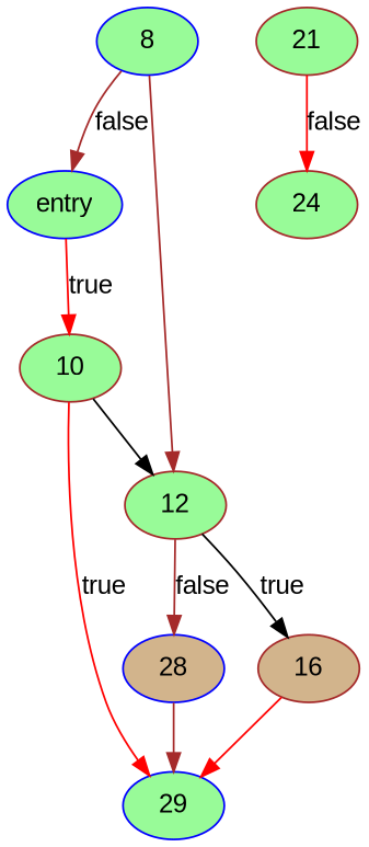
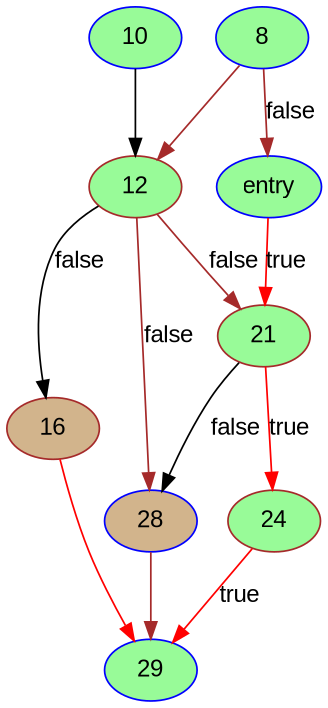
  digraph {
    fontname="Liberation Sans"
    node [color=blue fillcolor=palegreen fontname="Liberation Sans" style=filled]
    edge [color=brown fontname="Liberation Sans"]
    n1 [label=entry]
-   10 [color=brown]
+   10
    8
    12 [color=brown]
    16 [color=brown fillcolor=tan]
    21 [color=brown]
    28 [fillcolor=tan]
    29
    24 [color=brown]
-   n1 -> 10 [color=red label=true]
+   n1 -> 21 [color=red label=true]
    10 -> 12 [color=black]
    8 -> n1 [label=false]
    8 -> 12
-   12 -> 16 [color=black label=true]
+   12 -> 16 [color=black label=false]
+   12 -> 21 [label=false]
    12 -> 28 [label=false]
    16 -> 29 [color=red]
-   21 -> 24 [color=red label=false]
+   21 -> 28 [color=black label=false]
+   21 -> 24 [color=red label=true]
    28 -> 29
-   10 -> 29 [color=red label=true]
+   24 -> 29 [color=red label=true]
  }
